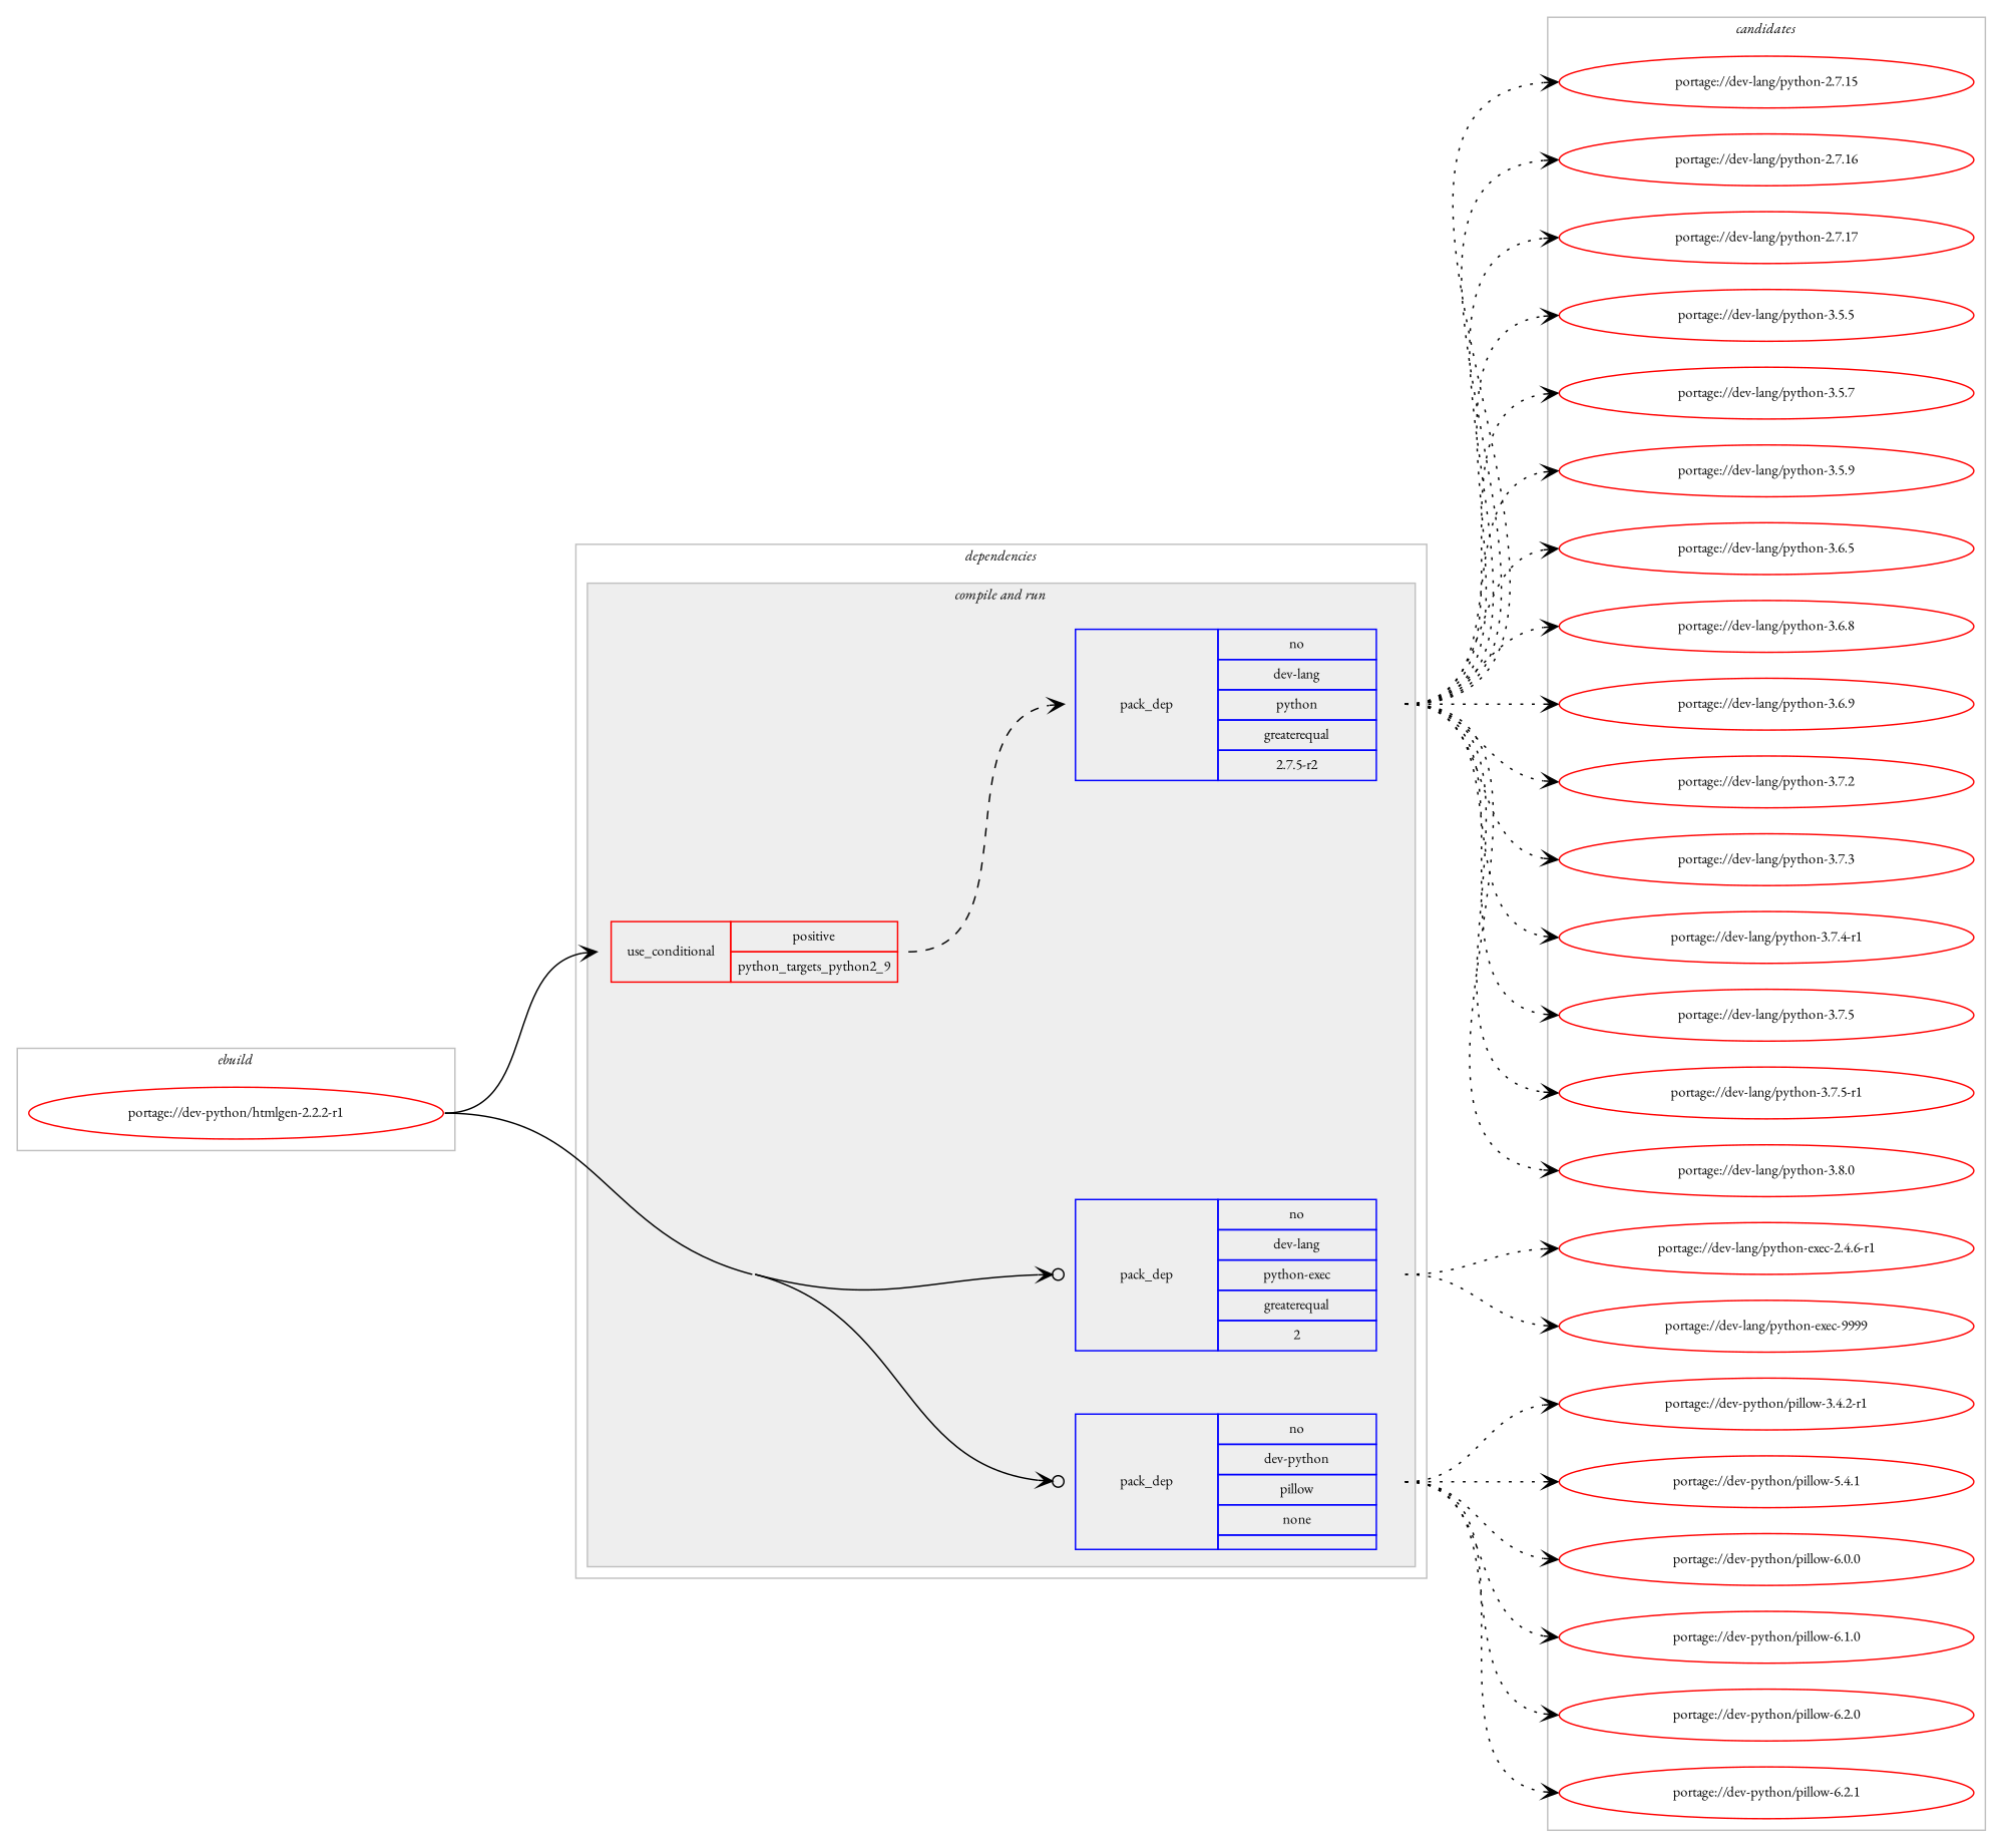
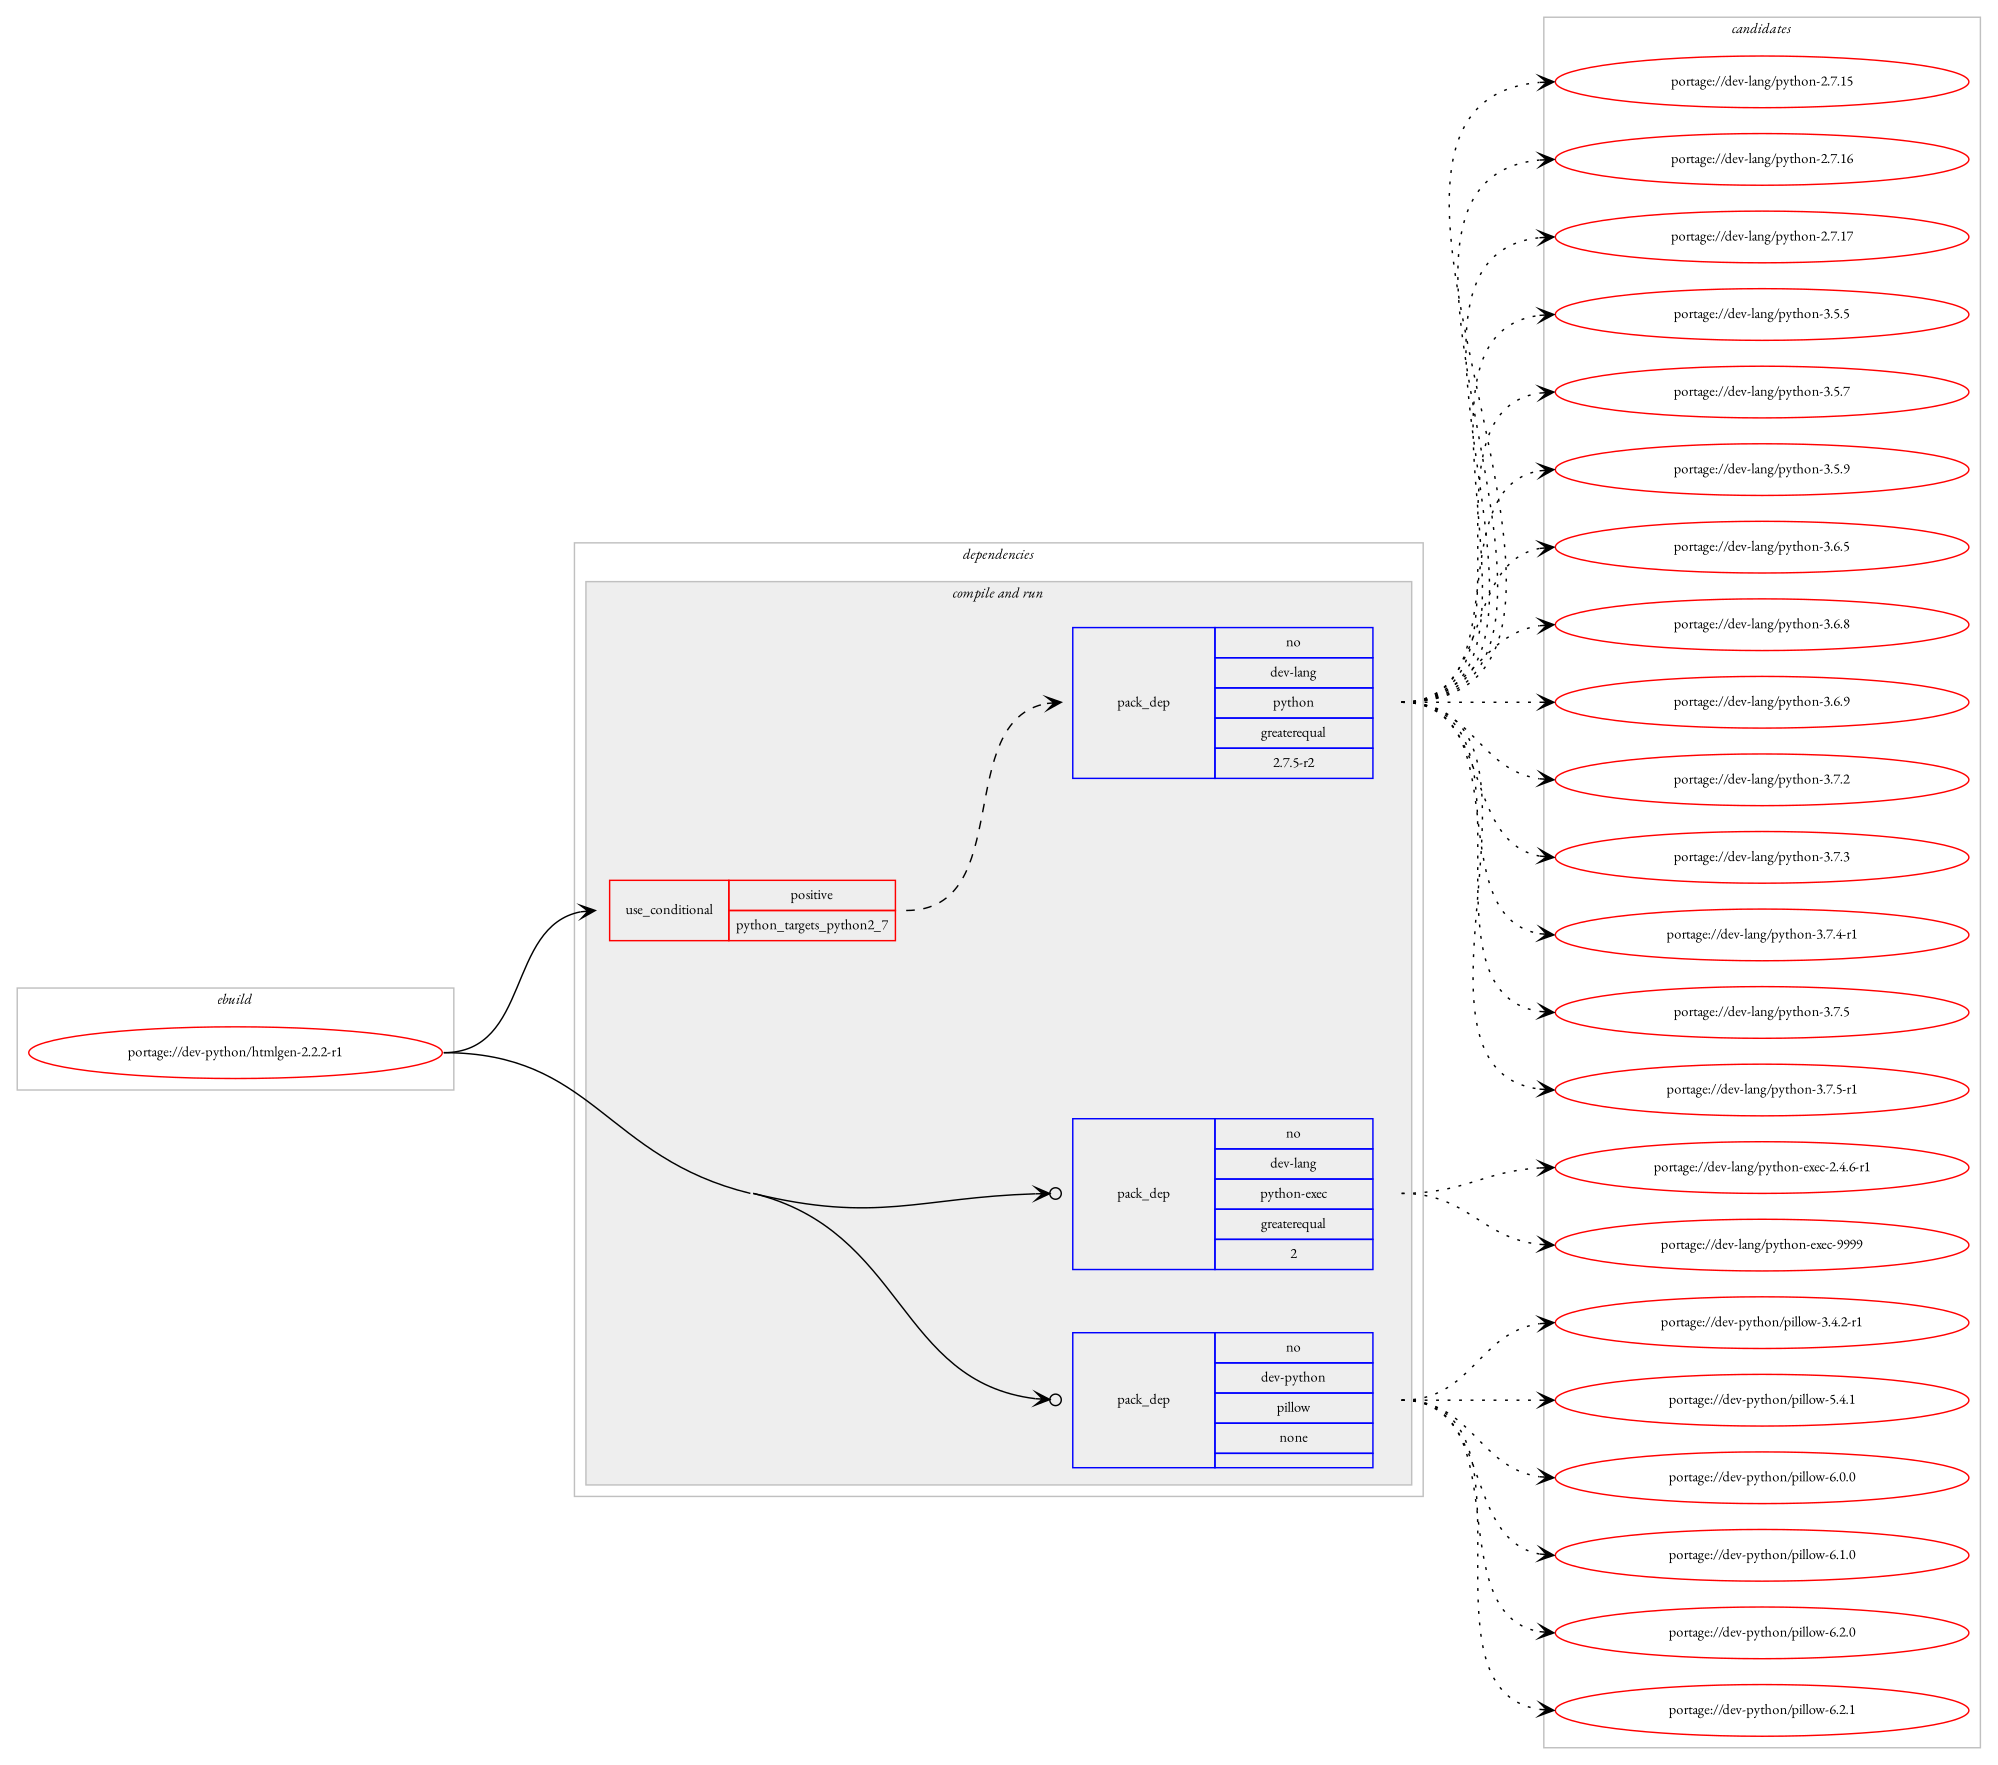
  digraph {
    compound=true
    concentrate=true
    fontname="EB Garamond"
    fontsize=10
    newrank=true
    rankdir=LR
    ranksep=1.5
    node [color=red fontname="EB Garamond" fontsize=10]
    edge [arrowhead=vee fontname="EB Garamond" headport=w style=dotted tailport=e weight=100]
    n1 [label="portage://dev-python/htmlgen-2.2.2-r1" width=4]
    n2 [color=blue label=<<TABLE BORDER="0" CELLBORDER="1" CELLSPACING="0" CELLPADDING="4" WIDTH="220"><TR><TD ROWSPAN="6" CELLPADDING="30">pack_dep</TD></TR><TR><TD WIDTH="110">no</TD></TR><TR><TD>dev-lang</TD></TR><TR><TD>python</TD></TR><TR><TD>greaterequal</TD></TR><TR><TD>2.7.5-r2</TD></TR></TABLE>> shape=none]
-   n3 [label=<<TABLE BORDER="0" CELLBORDER="1" CELLSPACING="0" CELLPADDING="4"><TR><TD ROWSPAN="3" CELLPADDING="10">use_conditional</TD></TR><TR><TD>positive</TD></TR><TR><TD>python_targets_python2_9</TD></TR></TABLE>> shape=none]
+   n3 [label=<<TABLE BORDER="0" CELLBORDER="1" CELLSPACING="0" CELLPADDING="4"><TR><TD ROWSPAN="3" CELLPADDING="10">use_conditional</TD></TR><TR><TD>positive</TD></TR><TR><TD>python_targets_python2_7</TD></TR></TABLE>> shape=none]
    n4 [color=blue label=<<TABLE BORDER="0" CELLBORDER="1" CELLSPACING="0" CELLPADDING="4" WIDTH="220"><TR><TD ROWSPAN="6" CELLPADDING="30">pack_dep</TD></TR><TR><TD WIDTH="110">no</TD></TR><TR><TD>dev-lang</TD></TR><TR><TD>python-exec</TD></TR><TR><TD>greaterequal</TD></TR><TR><TD>2</TD></TR></TABLE>> shape=none]
    n5 [color=blue label=<<TABLE BORDER="0" CELLBORDER="1" CELLSPACING="0" CELLPADDING="4" WIDTH="220"><TR><TD ROWSPAN="6" CELLPADDING="30">pack_dep</TD></TR><TR><TD WIDTH="110">no</TD></TR><TR><TD>dev-python</TD></TR><TR><TD>pillow</TD></TR><TR><TD>none</TD></TR><TR><TD></TD></TR></TABLE>> shape=none]
    n6 [label="portage://dev-lang/python-2.7.15" width=4]
    n7 [label="portage://dev-lang/python-2.7.16" width=4]
    n8 [label="portage://dev-lang/python-2.7.17" width=4]
    n9 [label="portage://dev-lang/python-3.5.5" width=4]
    n10 [label="portage://dev-lang/python-3.5.7" width=4]
    n11 [label="portage://dev-lang/python-3.5.9" width=4]
    n12 [label="portage://dev-lang/python-3.6.5" width=4]
    n13 [label="portage://dev-lang/python-3.6.8" width=4]
    n14 [label="portage://dev-lang/python-3.6.9" width=4]
    n15 [label="portage://dev-lang/python-3.7.2" width=4]
    n16 [label="portage://dev-lang/python-3.7.3" width=4]
    n17 [label="portage://dev-lang/python-3.7.4-r1" width=4]
    n18 [label="portage://dev-lang/python-3.7.5" width=4]
    n19 [label="portage://dev-lang/python-3.7.5-r1" width=4]
-   n20 [label="portage://dev-lang/python-3.8.0" width=4]
    n21 [label="portage://dev-lang/python-exec-2.4.6-r1" width=4]
    n22 [label="portage://dev-lang/python-exec-9999" width=4]
    n23 [label="portage://dev-python/pillow-3.4.2-r1" width=4]
    n24 [label="portage://dev-python/pillow-5.4.1" width=4]
    n25 [label="portage://dev-python/pillow-6.0.0" width=4]
    n26 [label="portage://dev-python/pillow-6.1.0" width=4]
    n27 [label="portage://dev-python/pillow-6.2.0" width=4]
    n28 [label="portage://dev-python/pillow-6.2.1" width=4]
    subgraph cluster_1 {
      color=gray
      label=<<i>ebuild</i>>
      rank=same
      n1
    }
    subgraph cluster_2 {
      color=gray
      label=<<i>dependencies</i>>
      subgraph cluster_3 {
        color=gray
        fillcolor="#eeeeee"
        label=<<i>compile</i>>
        style=filled
      }
      subgraph cluster_4 {
        color=gray
        fillcolor="#eeeeee"
        label=<<i>compile and run</i>>
        style=filled
        subgraph sub_5 {
          color=gray
          fillcolor="#eeeeee"
          label=<<i>compile and run</i>>
          style=filled
          n3
          subgraph sub_6 {
            color=gray
            fillcolor="#eeeeee"
            label=<<i>compile and run</i>>
            style=filled
            n2
          }
        }
        subgraph sub_7 {
          color=gray
          fillcolor="#eeeeee"
          label=<<i>compile and run</i>>
          style=filled
          n4
        }
        subgraph sub_8 {
          color=gray
          fillcolor="#eeeeee"
          label=<<i>compile and run</i>>
          style=filled
          n5
        }
      }
      subgraph cluster_9 {
        color=gray
        fillcolor="#eeeeee"
        label=<<i>run</i>>
        style=filled
      }
    }
    subgraph cluster_10 {
      color=gray
      label=<<i>candidates</i>>
      rank=same
      subgraph sub_11 {
        color=black
        label=<<i>candidates</i>>
        nodesep=1
        rank=same
        n6
        n7
        n8
        n9
        n10
        n11
        n12
        n13
        n14
        n15
        n16
        n17
        n18
        n19
-       n20
      }
      subgraph sub_12 {
        color=black
        label=<<i>candidates</i>>
        nodesep=1
        rank=same
        n21
        n22
      }
      subgraph sub_13 {
        color=black
        label=<<i>candidates</i>>
        nodesep=1
        rank=same
        n23
        n24
        n25
        n26
        n27
        n28
      }
    }
    n1 -> n3 [style=solid weight=20]
    n1 -> n4 [arrowhead=odotvee style=solid weight=20]
    n1 -> n5 [arrowhead=odotvee style=solid weight=20]
    n2 -> n6
    n2 -> n7
    n2 -> n8
    n2 -> n9
    n2 -> n10
    n2 -> n11
    n2 -> n12
    n2 -> n13
    n2 -> n14
    n2 -> n15
    n2 -> n16
    n2 -> n17
    n2 -> n18
    n2 -> n19
-   n2 -> n20
    n3 -> n2 [style=dashed weight=20]
    n4 -> n21
    n4 -> n22
    n5 -> n23
    n5 -> n24
    n5 -> n25
    n5 -> n26
    n5 -> n27
    n5 -> n28
  }
